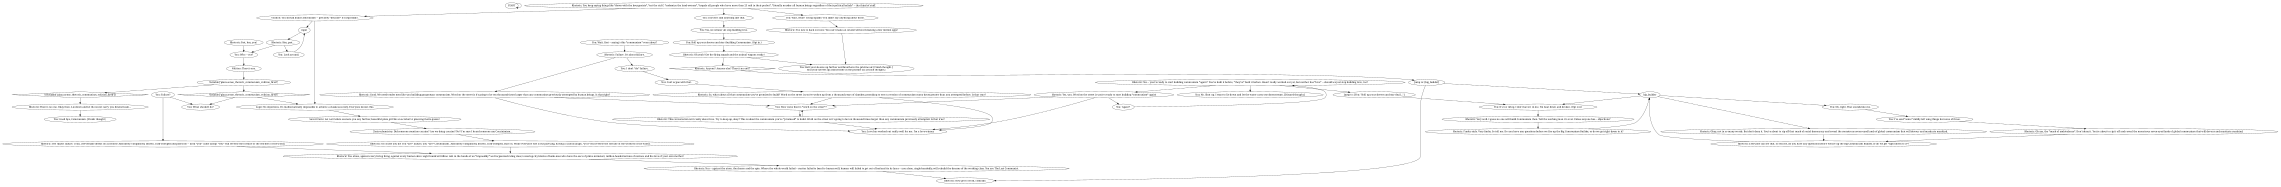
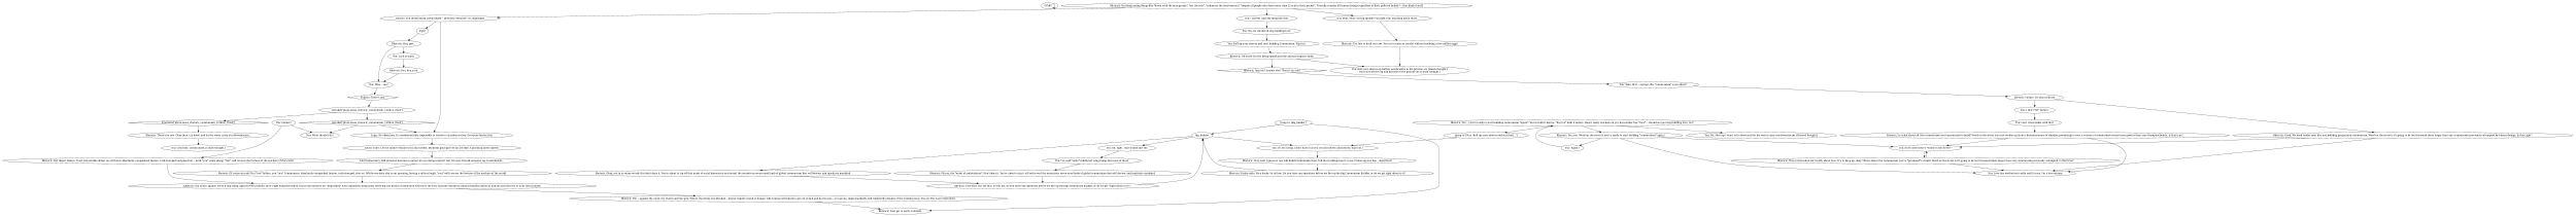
  digraph {
    fontname="Noto Serif"
    node [fontname="Noto Serif"]
    edge [fontname="Noto Serif"]
    n1 [label=START]
    n2 [label=input]
    n3 [label="Rhetoric: Hey, psst..."]
    n4 [label="You: Who -- me?"]
    n5 [label="You: Look around."]
    n6 [label="Jump to: [You: \"Roll up your sleeves and start buil...\"]"]
    n7 [label="You: It's too tiring. I don't have it in me. I'm beat down and broken. (Opt out.)"]
    n8 [label="Rhetoric: Very well. I guess no one will build Communism then. Tell the working man it's over. Unless anyone has... objections?"]
-   n9 [label="You: Can't argue with that."]
+   n9 [label="You: Can't irreversible with that."]
    n10 [label="Rhetoric: So, what about all that communism you've promised to build? Word on the street is you've woken up from a thousand years of slumber, promising to erect a version of communism many times greater than any attempted before. Is that true?"]
    n11 [label="You: Love has worked out really well for me. I'm a love winner."]
    n12 [label="You: How come there's *word on the street*?"]
    n13 [label="Rhetoric: Of course you do! You *are* failure, you *are* Communism. Absolutely vanquished, beaten, curb-stomped, shat on. While everyone else is out partying, having a callous laugh, *you* will reverse the fortune of the workers of the world."]
    n14 [label="Rhetoric: You alone, against every living thing, against every human alive: eight hundred trillion reál in the hands of an *impossibly* well organized ruling class; towering city blocks of bank-men who have the ears of prime ministers; million-headed armies of nations and the love of your own mother!"]
    n15 [label="Rhetoric: You -- against the atom, the charm and the spin. Where the whole world failed -- matter failed to bend to human will; human will failed to get out of bed and tie its laces -- you alone, single-handedly, will rebuild the dreams of the working class. You are The Last Communist."]
    n16 [label="Rhetoric: Anyone? Anyone else? There's no one?" shape=diamond]
    n17 [label="You: Wait, first -- saying's this *communism* even about?"]
    n18 [label="Rhetoric: Failure. It's about failure."]
    n19 [label="You: Wait, what? Firing squads? You didn't say anything about those."]
    n20 [label="Rhetoric: Too late to back out now. You can't make an omelet without breaking a few million eggs!"]
    n21 [label="You: Roll your sleeves up further and breathe in the pristine air. [Finish thought.]\nRoll your sleeves up and breathe in the pristine air. [Finish thought.]"]
    n22 [label="You: Oh, right. That sounds like me."]
    n23 [label="You: I've said *some* mildly left wing things but none of those."]
    n24 [label="Rhetoric: Oh yes, the *mask of ambivalence*. Don't deny it. You're about to rip it off and reveal the monstrous seven-eyed lamb of global communism that will devour and masticate mankind."]
    n25 [label="Rhetoric: Good. We need tender men like you building gargantuan communism. Word on the street is it's going to be ten thousand times larger than any communism previously attempted by human beings. Is that right?"]
    n26 [label="You: I don't *do* failure."]
-   n27 [label="Volition: There's one."]
+   n27 [label="Volition: There's one." shape=diamond]
    n28 [label="Variable[\"plaza.sense_rhetoric_communism_volition_fired\"]"]
    n29 [label="Variable[\"plaza.sense_rhetoric_communism_volition_fired\"]" shape=diamond]
    n30 [label="!(Variable[\"plaza.sense_rhetoric_communism_volition_fired\"])" shape=diamond]
    n31 [label="Rhetoric: Yes, you. Word on the street is you're ready to start building *communism* again!"]
    n32 [label="You: 'Again'?"]
    n33 [label="Rhetoric: Yes -- you're ready to start building communism *again*. You've built it before, *they've* built it before. Hasn't really worked out yet, but neither has *love* -- should we just stop building love, too?"]
    n34 [label="Rhetoric: This conversation isn't really about love. Try to keep up, okay? This is about the communism you've *promised* to build. Word on the street is it's going to be ten thousand times larger than any communism previously attempted. Is that true?"]
    n35 [label="You: Failure?"]
    n36 [label="Rhetoric: Yes! Abject failure. Total, irreversible defeat on all fronts! Absolutely vanquished, beaten, curb-stomped and pissed on -- until *you* came along! *You* will reverse the fortune of the workers of the world."]
    n37 [label="You: What should I do?"]
    n38 [label="Volition: You should build Communism -- precisely *because* it's impossible."]
    n39 [label="Logic: No objections. It's mathematically impossible to achieve a classless society. Everyone knows this."]
    n40 [label="Savoir Faire: Let not failure ensnare you any further, beautiful pixie girl! Be an acrobat! A prancing faerie queen!"]
    n41 [label="Rhetoric: Everyone can see that. So tell me, do you have any questions before we fire up the Big Communism Builder, or do we get *right down to it*?"]
    n42 [label="Rhetoric: Funky-style. Very funky. So tell me. Do you have any questions before we fire up the Big Communism Builder, or do we get right down to it?"]
    n43 [label=big_builder]
    n44 [label="Rhetoric: Okay, not in so many words. But don't deny it. You're about to rip off that mask of social democracy and reveal the monstrous seven-eyed lamb of global communism that will devour and masticate mankind."]
    n45 [label="Electrochemistry: Did someone mention cocaine? Are we doing cocaine? No? I'm sure I heard someone say Cocainimism..."]
    n46 [label="You: No. Shut up. I want to lie down and let the water carry me downstream. [Discard thought.]"]
-   n47 [label="You: Yes, we winner all stop building love."]
+   n47 [label="You: Yes, we should all stop building love."]
    n48 [label="You: Roll up your sleeves and start building Communism. (Opt in.)"]
    n49 [label="Rhetoric: Oh yeah! Get the firing squads and the animal wagons ready!"]
    n50 [label="Rhetoric: You keep saying things like *down with the bourgeoisie*, *eat the rich*, *sodomize the land-owners*, *impale all people who have more than 25 reál in their pocket*, *literally murder all human beings regardless of their political beliefs* -- that kind of stuff."]
    n51 [label="You: I haven't said anything like that."]
    n52 [label="Jump to: [big_builder]"]
    n53 [label="Rhetoric: Now get to work, comrade."]
    n54 [label="Rhetoric: Psst, hey, you!"]
    n55 [label="Rhetoric: There's no one. Okay then. Lie down and let the water carry you downstream..."]
    n56 [label="You: Good bye, Communism. [Finish thought.]"]
    n1 -> n1
    n2 -> n3
    n3 -> n4
    n3 -> n5
    n4 -> n27
-   n5 -> n2
+   n5 -> n54
    n6 -> n7
    n7 -> n8
    n8 -> n42
    n9 -> n10
    n10 -> n11
    n10 -> n12
    n12 -> n34
    n13 -> n14
    n14 -> n15
    n15 -> n53
-   n16 -> n52
+   n16 -> n17
    n17 -> n18
    n18 -> n25
    n18 -> n26
    n19 -> n20
    n20 -> n21
    n22 -> n23
    n23 -> n24
    n24 -> n41
    n25 -> n11
    n25 -> n12
    n26 -> n9
    n27 -> n28
    n28 -> n29
    n28 -> n30
    n29 -> n37
    n29 -> n39
    n30 -> n55
    n31 -> n11
    n31 -> n12
    n31 -> n32
    n32 -> n33
    n33 -> n6
    n33 -> n31
    n33 -> n46
    n34 -> n11
    n34 -> n12
    n35 -> n36
    n35 -> n37
    n36 -> n14
    n38 -> n2
    n38 -> n39
    n39 -> n40
    n40 -> n45
    n41 -> n43
    n42 -> n43
    n43 -> n7
    n43 -> n22
    n43 -> n44
    n44 -> n41
    n45 -> n13
    n47 -> n48
    n48 -> n49
    n49 -> n16
    n49 -> n21
    n50 -> n19
    n50 -> n38
    n50 -> n51
    n51 -> n47
    n52 -> n43
    n52 -> n53
    n54 -> n4
    n55 -> n56
  }
